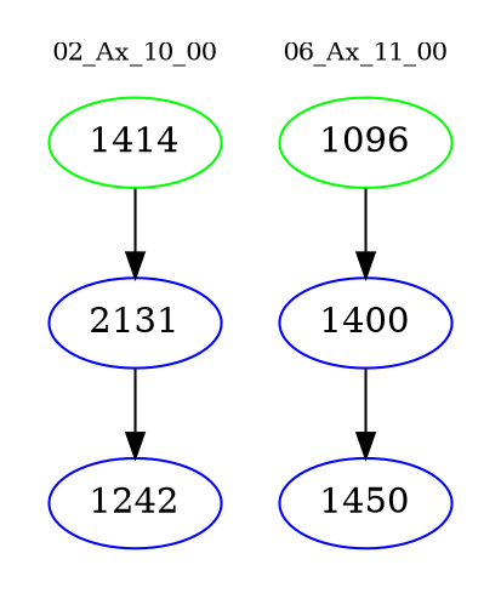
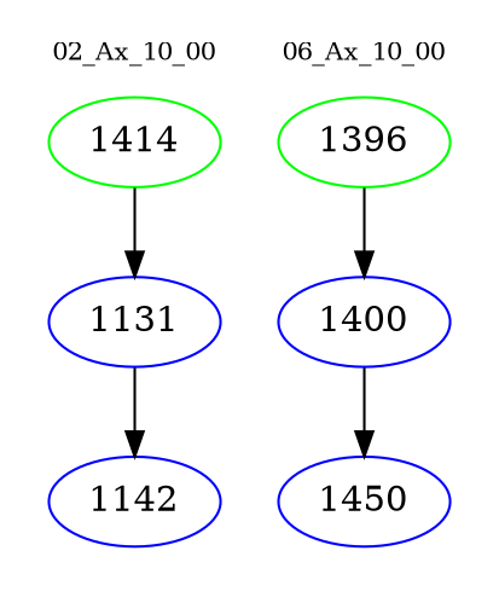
  digraph {
    node [color=blue]
    edge [color=black]
    n1 [color=green label=1414]
-   n2 [label=2131]
-   n3 [label=1242]
-   n4 [color=green label=1096]
+   n2 [label=1131]
+   n3 [label=1142]
+   n4 [color=green label=1396]
    n5 [label=1400]
    n6 [label=1450]
    subgraph cluster_1 {
      color=white
      fontsize=10
      label="02_Ax_10_00"
      n1
      n2
      n3
    }
    subgraph cluster_2 {
      color=white
      fontsize=10
-     label="06_Ax_11_00"
+     label="06_Ax_10_00"
      n4
      n5
      n6
    }
    n1 -> n2
    n2 -> n3
    n4 -> n5
    n5 -> n6
  }
